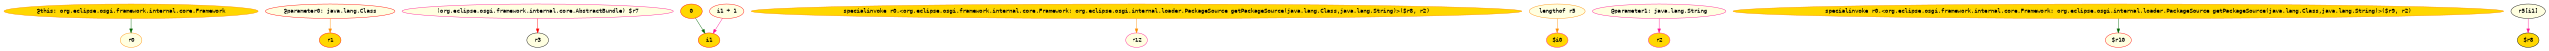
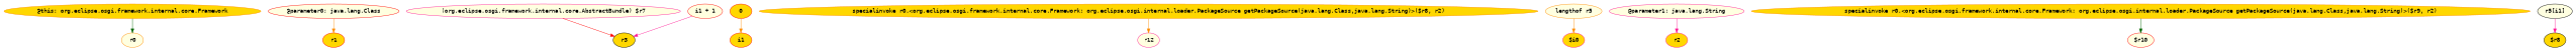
  digraph {
    fontname="DejaVu Sans Mono"
    node [color=red fillcolor=lightyellow fontname="DejaVu Sans Mono" style=filled]
    edge [color=darkorange fontname="DejaVu Sans Mono"]
    n1 [color=darkorange fillcolor=gold label="@this: org.eclipse.osgi.framework.internal.core.Framework"]
    n2 [color=darkorange label=r0]
    n3 [label="@parameter0: java.lang.Class"]
    n4 [fillcolor=gold label=r1]
    n5 [color=deeppink label="(org.eclipse.osgi.framework.internal.core.AbstractBundle) $r7"]
-   n6 [color=black label=r3]
+   n6 [color=black fillcolor=gold label=r3]
    n7 [fillcolor=gold label=0]
    n8 [fillcolor=gold label=i1]
    n9 [color=darkorange fillcolor=gold label="specialinvoke r0.<org.eclipse.osgi.framework.internal.core.Framework: org.eclipse.osgi.internal.loader.PackageSource getPackageSource(java.lang.Class,java.lang.String)>($r8, r2)"]
    n10 [color=deeppink label=r12]
    n11 [color=darkorange label="lengthof r5"]
    n12 [color=deeppink fillcolor=gold label="$i0"]
    n13 [color=deeppink label="@parameter1: java.lang.String"]
    n14 [color=deeppink fillcolor=gold label=r2]
    n15 [label="i1 + 1"]
    n16 [color=darkorange fillcolor=gold label="specialinvoke r0.<org.eclipse.osgi.framework.internal.core.Framework: org.eclipse.osgi.internal.loader.PackageSource getPackageSource(java.lang.Class,java.lang.String)>($r9, r2)"]
    n17 [label="$r10"]
    n18 [color=black label="r5[i1]"]
    n19 [color=black fillcolor=gold label="$r8"]
    n1 -> n2 [color=darkgreen]
    n3 -> n4
    n5 -> n6 [color=red]
-   n7 -> n8 [color=darkgreen]
+   n7 -> n8
    n9 -> n10
    n11 -> n12
    n13 -> n14 [color=deeppink]
-   n15 -> n8 [color=deeppink]
+   n15 -> n6 [color=deeppink]
    n16 -> n17 [color=darkgreen]
    n18 -> n19 [color=deeppink]
  }
